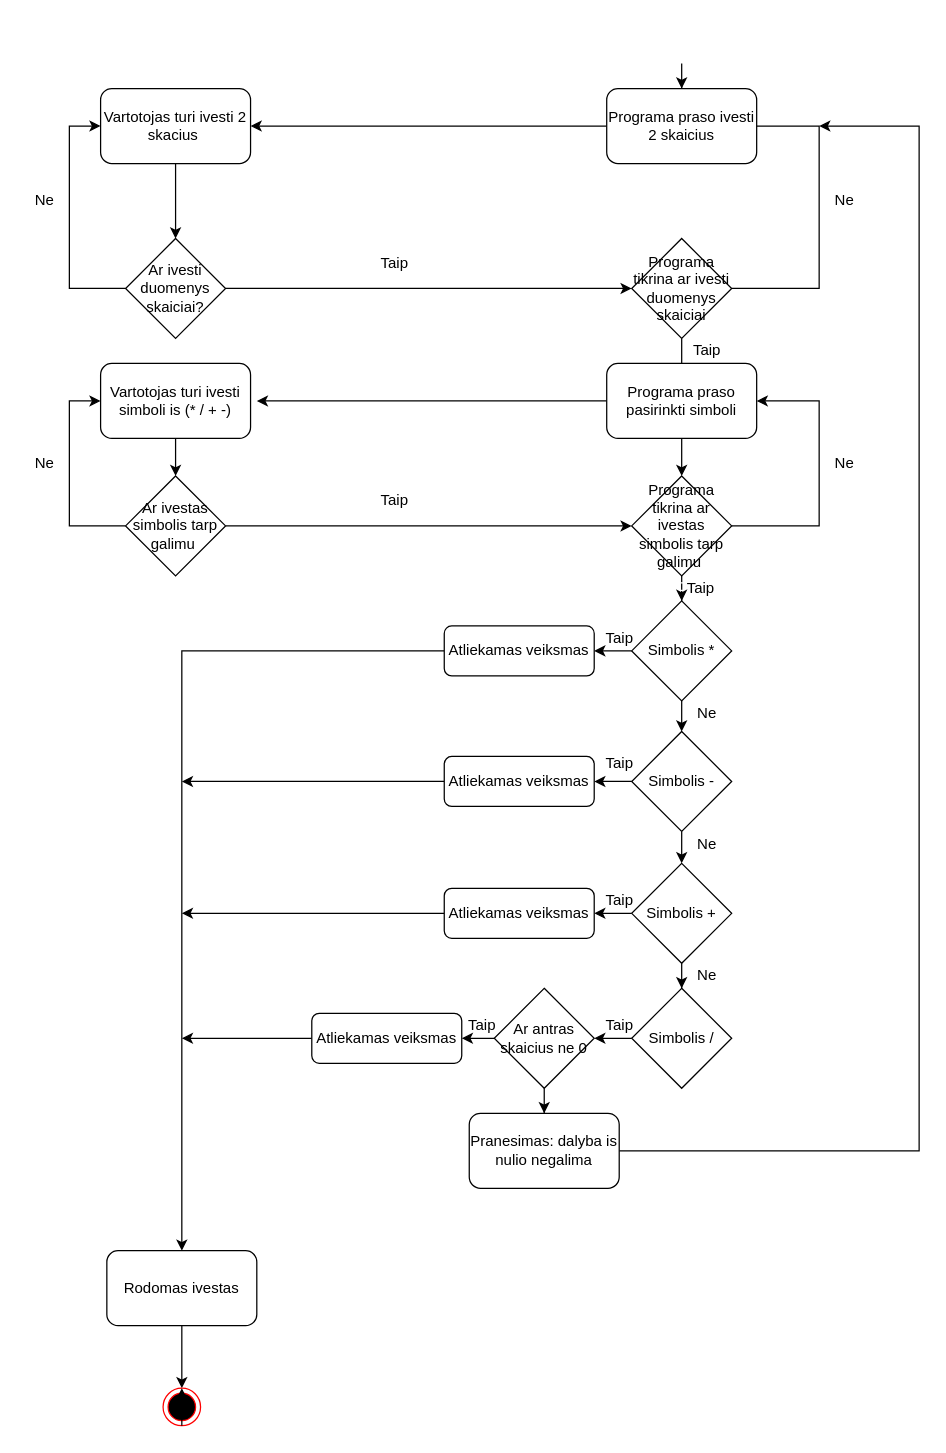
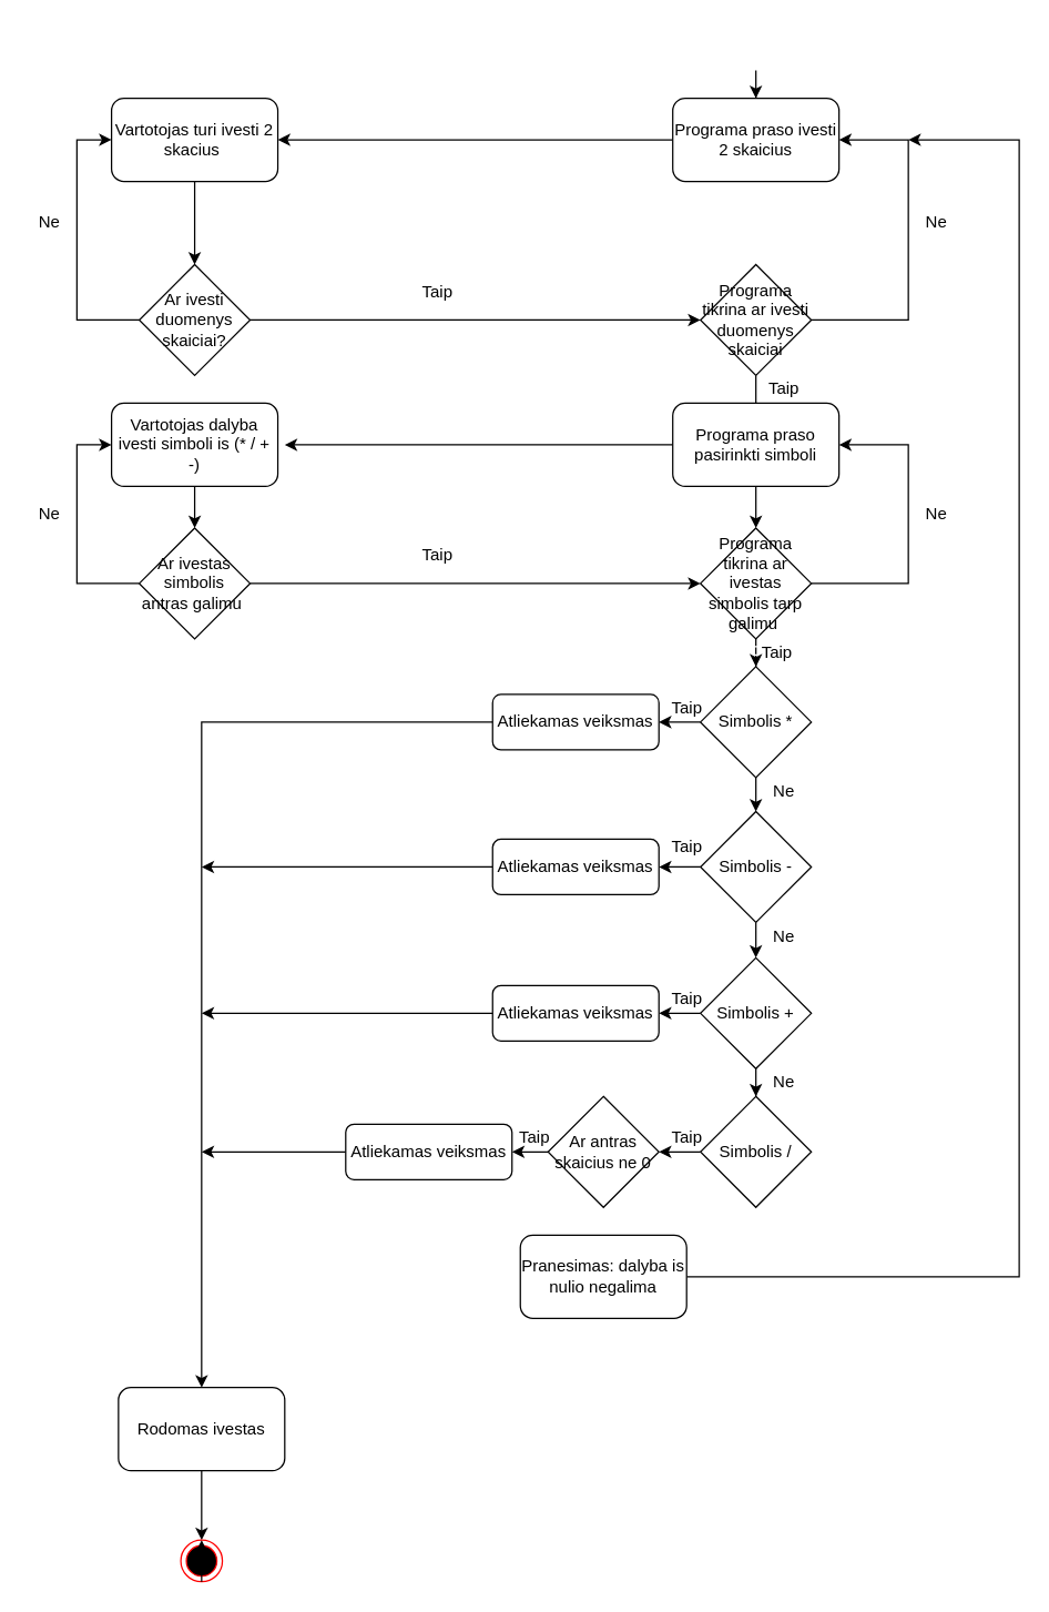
  <mxCell id="0" />
  <mxCell id="1" parent="0" />
  <mxCell id="2" value="" style="edgeStyle=orthogonalEdgeStyle;rounded=0;orthogonalLoop=1;jettySize=auto;html=1;" edge="1" parent="1" source="3" target="16"><mxGeometry relative="1" as="geometry" /></mxCell>
  <mxCell id="3" value="" style="shape=image;html=1;verticalAlign=top;verticalLabelPosition=bottom;labelBackgroundColor=#ffffff;imageAspect=0;aspect=fixed;image=https://cdn4.iconfinder.com/data/icons/essential-app-2/16/record-round-circle-dot-128.png" vertex="1" parent="1"><mxGeometry x="530" y="20" width="30" height="30" as="geometry" /></mxCell>
  <mxCell id="4" style="edgeStyle=orthogonalEdgeStyle;rounded=0;orthogonalLoop=1;jettySize=auto;html=1;exitX=0.5;exitY=1;exitDx=0;exitDy=0;" edge="1" parent="1" source="3" target="3"><mxGeometry relative="1" as="geometry" /></mxCell>
  <mxCell id="5" value="" style="edgeStyle=orthogonalEdgeStyle;rounded=0;orthogonalLoop=1;jettySize=auto;html=1;exitX=0.5;exitY=1;exitDx=0;exitDy=0;exitPerimeter=0;" edge="1" parent="1" source="8"><mxGeometry relative="1" as="geometry"><mxPoint x="140" y="175" as="sourcePoint" /><mxPoint x="140" y="190" as="targetPoint" /></mxGeometry></mxCell>
  <mxCell id="6" value="" style="edgeStyle=orthogonalEdgeStyle;rounded=0;orthogonalLoop=1;jettySize=auto;html=1;" edge="1" parent="1" source="7" target="14"><mxGeometry relative="1" as="geometry" /></mxCell>
- <mxCell id="7" value="Vartotojas turi ivesti simboli is (* / + -)" style="whiteSpace=wrap;html=1;rounded=1;" vertex="1" parent="1"><mxGeometry x="80" y="290" width="120" height="60" as="geometry" /></mxCell>
+ <mxCell id="7" value="Vartotojas dalyba ivesti simboli is (* / + -)" style="whiteSpace=wrap;html=1;rounded=1;" vertex="1" parent="1"><mxGeometry x="80" y="290" width="120" height="60" as="geometry" /></mxCell>
  <mxCell id="8" value="&lt;span style=&quot;background-color: rgb(255 , 255 , 255)&quot;&gt;Vartotojas turi ivesti 2 skacius&amp;nbsp;&lt;/span&gt;" style="rounded=1;whiteSpace=wrap;html=1;" vertex="1" parent="1"><mxGeometry x="80" y="70" width="120" height="60" as="geometry" /></mxCell>
  <mxCell id="9" style="edgeStyle=orthogonalEdgeStyle;rounded=0;orthogonalLoop=1;jettySize=auto;html=1;entryX=0;entryY=0.5;entryDx=0;entryDy=0;" edge="1" parent="1" source="11" target="19"><mxGeometry relative="1" as="geometry" /></mxCell>
  <mxCell id="10" style="edgeStyle=orthogonalEdgeStyle;rounded=0;orthogonalLoop=1;jettySize=auto;html=1;entryX=0;entryY=0.5;entryDx=0;entryDy=0;" edge="1" parent="1" source="11" target="8"><mxGeometry relative="1" as="geometry"><mxPoint x="5" y="100" as="targetPoint" /><Array as="points"><mxPoint x="55" y="230" /><mxPoint x="55" y="100" /></Array></mxGeometry></mxCell>
  <mxCell id="11" value="&lt;span&gt;Ar ivesti duomenys skaiciai?&lt;/span&gt;" style="rhombus;whiteSpace=wrap;html=1;" vertex="1" parent="1"><mxGeometry x="100" y="190" width="80" height="80" as="geometry" /></mxCell>
  <mxCell id="12" style="edgeStyle=orthogonalEdgeStyle;rounded=0;orthogonalLoop=1;jettySize=auto;html=1;entryX=0;entryY=0.5;entryDx=0;entryDy=0;" edge="1" parent="1" source="14" target="27"><mxGeometry relative="1" as="geometry" /></mxCell>
  <mxCell id="13" style="edgeStyle=orthogonalEdgeStyle;rounded=0;orthogonalLoop=1;jettySize=auto;html=1;entryX=0;entryY=0.5;entryDx=0;entryDy=0;" edge="1" parent="1" source="14" target="7"><mxGeometry relative="1" as="geometry"><mxPoint x="55" y="320" as="targetPoint" /><Array as="points"><mxPoint x="55" y="420" /><mxPoint x="55" y="320" /></Array></mxGeometry></mxCell>
- <mxCell id="14" value="Ar ivestas simbolis tarp galimu&amp;nbsp;" style="rhombus;whiteSpace=wrap;html=1;" vertex="1" parent="1"><mxGeometry x="100" y="380" width="80" height="80" as="geometry" /></mxCell>
+ <mxCell id="14" value="Ar ivestas simbolis antras galimu&amp;nbsp;" style="rhombus;whiteSpace=wrap;html=1;" vertex="1" parent="1"><mxGeometry x="100" y="380" width="80" height="80" as="geometry" /></mxCell>
  <mxCell id="15" style="edgeStyle=orthogonalEdgeStyle;rounded=0;orthogonalLoop=1;jettySize=auto;html=1;entryX=1;entryY=0.5;entryDx=0;entryDy=0;" edge="1" parent="1" source="16" target="8"><mxGeometry relative="1" as="geometry" /></mxCell>
  <mxCell id="16" value="Programa praso ivesti 2 skaicius" style="rounded=1;whiteSpace=wrap;html=1;" vertex="1" parent="1"><mxGeometry x="485" y="70" width="120" height="60" as="geometry" /></mxCell>
- <mxCell id="17" style="edgeStyle=orthogonalEdgeStyle;rounded=0;orthogonalLoop=1;jettySize=auto;html=1;entryX=1;entryY=0.5;entryDx=0;entryDy=0;endArrow=none;" edge="1" parent="1" source="19" target="16"><mxGeometry relative="1" as="geometry"><mxPoint x="645" y="100" as="targetPoint" /><Array as="points"><mxPoint x="655" y="230" /><mxPoint x="655" y="100" /></Array></mxGeometry></mxCell>
+ <mxCell id="17" style="edgeStyle=orthogonalEdgeStyle;rounded=0;orthogonalLoop=1;jettySize=auto;html=1;entryX=1;entryY=0.5;entryDx=0;entryDy=0;" edge="1" parent="1" source="19" target="16"><mxGeometry relative="1" as="geometry"><mxPoint x="645" y="100" as="targetPoint" /><Array as="points"><mxPoint x="655" y="230" /><mxPoint x="655" y="100" /></Array></mxGeometry></mxCell>
  <mxCell id="18" value="" style="edgeStyle=orthogonalEdgeStyle;rounded=0;orthogonalLoop=1;jettySize=auto;html=1;endArrow=none;" edge="1" parent="1" source="19" target="24"><mxGeometry relative="1" as="geometry" /></mxCell>
  <mxCell id="19" value="&lt;span&gt;Programa tikrina ar ivesti duomenys skaiciai&lt;/span&gt;" style="rhombus;whiteSpace=wrap;html=1;" vertex="1" parent="1"><mxGeometry x="505" y="190" width="80" height="80" as="geometry" /></mxCell>
  <mxCell id="20" value="Taip" style="text;html=1;align=center;verticalAlign=middle;resizable=0;points=[];autosize=1;" vertex="1" parent="1"><mxGeometry x="295" y="200" width="40" height="20" as="geometry" /></mxCell>
  <mxCell id="21" value="Ne" style="text;html=1;align=center;verticalAlign=middle;resizable=0;points=[];autosize=1;" vertex="1" parent="1"><mxGeometry x="660" y="150" width="30" height="20" as="geometry" /></mxCell>
  <mxCell id="22" style="edgeStyle=orthogonalEdgeStyle;rounded=0;orthogonalLoop=1;jettySize=auto;html=1;" edge="1" parent="1" source="24"><mxGeometry relative="1" as="geometry"><mxPoint x="205" y="320" as="targetPoint" /></mxGeometry></mxCell>
  <mxCell id="23" value="" style="edgeStyle=orthogonalEdgeStyle;rounded=0;orthogonalLoop=1;jettySize=auto;html=1;" edge="1" parent="1" source="24" target="27"><mxGeometry relative="1" as="geometry" /></mxCell>
  <mxCell id="24" value="Programa praso pasirinkti simboli" style="rounded=1;whiteSpace=wrap;html=1;" vertex="1" parent="1"><mxGeometry x="485" y="290" width="120" height="60" as="geometry" /></mxCell>
  <mxCell id="25" style="edgeStyle=orthogonalEdgeStyle;rounded=0;orthogonalLoop=1;jettySize=auto;html=1;entryX=1;entryY=0.5;entryDx=0;entryDy=0;" edge="1" parent="1" source="27" target="24"><mxGeometry relative="1" as="geometry"><mxPoint x="655" y="320" as="targetPoint" /><Array as="points"><mxPoint x="655" y="420" /><mxPoint x="655" y="320" /></Array></mxGeometry></mxCell>
  <mxCell id="26" value="" style="edgeStyle=orthogonalEdgeStyle;rounded=0;orthogonalLoop=1;jettySize=auto;html=1;dashed=1;" edge="1" parent="1" source="27" target="34"><mxGeometry relative="1" as="geometry" /></mxCell>
  <mxCell id="27" value="Programa tikrina ar ivestas simbolis tarp galimu&amp;nbsp;" style="rhombus;whiteSpace=wrap;html=1;" vertex="1" parent="1"><mxGeometry x="505" y="380" width="80" height="80" as="geometry" /></mxCell>
  <mxCell id="28" value="Taip" style="text;html=1;align=center;verticalAlign=middle;resizable=0;points=[];autosize=1;" vertex="1" parent="1"><mxGeometry x="295" y="390" width="40" height="20" as="geometry" /></mxCell>
  <mxCell id="29" value="Ne" style="text;html=1;align=center;verticalAlign=middle;resizable=0;points=[];autosize=1;" vertex="1" parent="1"><mxGeometry x="20" y="150" width="30" height="20" as="geometry" /></mxCell>
  <mxCell id="30" value="Ne" style="text;html=1;align=center;verticalAlign=middle;resizable=0;points=[];autosize=1;" vertex="1" parent="1"><mxGeometry x="660" y="360" width="30" height="20" as="geometry" /></mxCell>
  <mxCell id="31" value="Ne" style="text;html=1;align=center;verticalAlign=middle;resizable=0;points=[];autosize=1;" vertex="1" parent="1"><mxGeometry x="20" y="360" width="30" height="20" as="geometry" /></mxCell>
  <mxCell id="32" value="" style="edgeStyle=orthogonalEdgeStyle;rounded=0;orthogonalLoop=1;jettySize=auto;html=1;" edge="1" parent="1" source="34" target="37"><mxGeometry relative="1" as="geometry" /></mxCell>
  <mxCell id="33" value="" style="edgeStyle=orthogonalEdgeStyle;rounded=0;orthogonalLoop=1;jettySize=auto;html=1;" edge="1" parent="1" source="34" target="47"><mxGeometry relative="1" as="geometry" /></mxCell>
  <mxCell id="34" value="Simbolis *" style="rhombus;whiteSpace=wrap;html=1;" vertex="1" parent="1"><mxGeometry x="505" y="480" width="80" height="80" as="geometry" /></mxCell>
  <mxCell id="35" value="" style="edgeStyle=orthogonalEdgeStyle;rounded=0;orthogonalLoop=1;jettySize=auto;html=1;" edge="1" parent="1" source="37" target="40"><mxGeometry relative="1" as="geometry" /></mxCell>
  <mxCell id="36" value="" style="edgeStyle=orthogonalEdgeStyle;rounded=0;orthogonalLoop=1;jettySize=auto;html=1;" edge="1" parent="1" source="37" target="49"><mxGeometry relative="1" as="geometry" /></mxCell>
  <mxCell id="37" value="Simbolis -" style="rhombus;whiteSpace=wrap;html=1;" vertex="1" parent="1"><mxGeometry x="505" y="584.5" width="80" height="80" as="geometry" /></mxCell>
  <mxCell id="38" value="" style="edgeStyle=orthogonalEdgeStyle;rounded=0;orthogonalLoop=1;jettySize=auto;html=1;" edge="1" parent="1" source="40" target="42"><mxGeometry relative="1" as="geometry" /></mxCell>
  <mxCell id="39" value="" style="edgeStyle=orthogonalEdgeStyle;rounded=0;orthogonalLoop=1;jettySize=auto;html=1;" edge="1" parent="1" source="40" target="51"><mxGeometry relative="1" as="geometry" /></mxCell>
  <mxCell id="40" value="Simbolis +" style="rhombus;whiteSpace=wrap;html=1;" vertex="1" parent="1"><mxGeometry x="505" y="690" width="80" height="80" as="geometry" /></mxCell>
  <mxCell id="41" value="" style="edgeStyle=orthogonalEdgeStyle;rounded=0;orthogonalLoop=1;jettySize=auto;html=1;" edge="1" parent="1" source="42" target="54"><mxGeometry relative="1" as="geometry" /></mxCell>
  <mxCell id="42" value="Simbolis /" style="rhombus;whiteSpace=wrap;html=1;" vertex="1" parent="1"><mxGeometry x="505" y="790" width="80" height="80" as="geometry" /></mxCell>
  <mxCell id="43" value="Ne" style="text;html=1;align=center;verticalAlign=middle;resizable=0;points=[];autosize=1;" vertex="1" parent="1"><mxGeometry x="550" y="560" width="30" height="20" as="geometry" /></mxCell>
  <mxCell id="44" value="Ne" style="text;html=1;align=center;verticalAlign=middle;resizable=0;points=[];autosize=1;" vertex="1" parent="1"><mxGeometry x="550" y="664.5" width="30" height="20" as="geometry" /></mxCell>
  <mxCell id="45" value="Ne" style="text;html=1;align=center;verticalAlign=middle;resizable=0;points=[];autosize=1;" vertex="1" parent="1"><mxGeometry x="550" y="770" width="30" height="20" as="geometry" /></mxCell>
  <mxCell id="46" style="edgeStyle=orthogonalEdgeStyle;rounded=0;orthogonalLoop=1;jettySize=auto;html=1;entryX=0.5;entryY=0;entryDx=0;entryDy=0;" edge="1" parent="1" source="47" target="65"><mxGeometry relative="1" as="geometry"><mxPoint x="145" y="520" as="targetPoint" /><Array as="points"><mxPoint x="145" y="520" /></Array></mxGeometry></mxCell>
  <mxCell id="47" value="Atliekamas veiksmas" style="rounded=1;whiteSpace=wrap;html=1;" vertex="1" parent="1"><mxGeometry x="355" y="500" width="120" height="40" as="geometry" /></mxCell>
  <mxCell id="48" style="edgeStyle=orthogonalEdgeStyle;rounded=0;orthogonalLoop=1;jettySize=auto;html=1;" edge="1" parent="1" source="49"><mxGeometry relative="1" as="geometry"><mxPoint x="145" y="624.5" as="targetPoint" /></mxGeometry></mxCell>
  <mxCell id="49" value="Atliekamas veiksmas" style="rounded=1;whiteSpace=wrap;html=1;" vertex="1" parent="1"><mxGeometry x="355" y="604.5" width="120" height="40" as="geometry" /></mxCell>
  <mxCell id="50" style="edgeStyle=orthogonalEdgeStyle;rounded=0;orthogonalLoop=1;jettySize=auto;html=1;" edge="1" parent="1" source="51"><mxGeometry relative="1" as="geometry"><mxPoint x="145" y="730" as="targetPoint" /></mxGeometry></mxCell>
  <mxCell id="51" value="Atliekamas veiksmas" style="rounded=1;whiteSpace=wrap;html=1;" vertex="1" parent="1"><mxGeometry x="355" y="710" width="120" height="40" as="geometry" /></mxCell>
  <mxCell id="52" value="" style="edgeStyle=orthogonalEdgeStyle;rounded=0;orthogonalLoop=1;jettySize=auto;html=1;" edge="1" parent="1" source="54" target="56"><mxGeometry relative="1" as="geometry" /></mxCell>
- <mxCell id="53" value="" style="edgeStyle=orthogonalEdgeStyle;rounded=0;orthogonalLoop=1;jettySize=auto;html=1;" edge="1" parent="1" source="54" target="62"><mxGeometry relative="1" as="geometry" /></mxCell>
  <mxCell id="54" value="Ar antras skaicius ne 0" style="rhombus;whiteSpace=wrap;html=1;" vertex="1" parent="1"><mxGeometry x="395" y="790" width="80" height="80" as="geometry" /></mxCell>
  <mxCell id="55" style="edgeStyle=orthogonalEdgeStyle;rounded=0;orthogonalLoop=1;jettySize=auto;html=1;" edge="1" parent="1" source="56"><mxGeometry relative="1" as="geometry"><mxPoint x="145" y="830" as="targetPoint" /></mxGeometry></mxCell>
  <mxCell id="56" value="Atliekamas veiksmas" style="rounded=1;whiteSpace=wrap;html=1;" vertex="1" parent="1"><mxGeometry x="249" y="810" width="120" height="40" as="geometry" /></mxCell>
  <mxCell id="57" value="Taip" style="text;html=1;align=center;verticalAlign=middle;resizable=0;points=[];autosize=1;" vertex="1" parent="1"><mxGeometry x="475" y="500" width="40" height="20" as="geometry" /></mxCell>
  <mxCell id="58" value="Taip" style="text;html=1;align=center;verticalAlign=middle;resizable=0;points=[];autosize=1;" vertex="1" parent="1"><mxGeometry x="475" y="600" width="40" height="20" as="geometry" /></mxCell>
  <mxCell id="59" value="Taip" style="text;html=1;align=center;verticalAlign=middle;resizable=0;points=[];autosize=1;" vertex="1" parent="1"><mxGeometry x="475" y="710" width="40" height="20" as="geometry" /></mxCell>
  <mxCell id="60" value="Taip" style="text;html=1;align=center;verticalAlign=middle;resizable=0;points=[];autosize=1;" vertex="1" parent="1"><mxGeometry x="365" y="810" width="40" height="20" as="geometry" /></mxCell>
  <mxCell id="61" style="edgeStyle=orthogonalEdgeStyle;rounded=0;orthogonalLoop=1;jettySize=auto;html=1;" edge="1" parent="1" source="62"><mxGeometry relative="1" as="geometry"><mxPoint x="655" y="100" as="targetPoint" /><Array as="points"><mxPoint x="735" y="920" /><mxPoint x="735" y="100" /></Array></mxGeometry></mxCell>
  <mxCell id="62" value="Pranesimas: dalyba is nulio negalima" style="rounded=1;whiteSpace=wrap;html=1;" vertex="1" parent="1"><mxGeometry x="375" y="890" width="120" height="60" as="geometry" /></mxCell>
  <mxCell id="63" value="Taip" style="text;html=1;align=center;verticalAlign=middle;resizable=0;points=[];autosize=1;" vertex="1" parent="1"><mxGeometry x="475" y="810" width="40" height="20" as="geometry" /></mxCell>
  <mxCell id="64" value="" style="edgeStyle=orthogonalEdgeStyle;rounded=0;orthogonalLoop=1;jettySize=auto;html=1;" edge="1" parent="1" source="65" target="66"><mxGeometry relative="1" as="geometry" /></mxCell>
  <mxCell id="65" value="Rodomas ivestas" style="rounded=1;whiteSpace=wrap;html=1;" vertex="1" parent="1"><mxGeometry x="85" y="1000" width="120" height="60" as="geometry" /></mxCell>
  <mxCell id="66" value="" style="ellipse;html=1;shape=endState;fillColor=#000000;strokeColor=#ff0000;" vertex="1" parent="1"><mxGeometry x="130" y="1110" width="30" height="30" as="geometry" /></mxCell>
  <mxCell id="67" style="edgeStyle=orthogonalEdgeStyle;rounded=0;orthogonalLoop=1;jettySize=auto;html=1;exitX=0.5;exitY=1;exitDx=0;exitDy=0;entryX=0.5;entryY=0;entryDx=0;entryDy=0;" edge="1" parent="1" source="66" target="66"><mxGeometry relative="1" as="geometry" /></mxCell>
  <mxCell id="68" value="Taip" style="text;html=1;align=center;verticalAlign=middle;resizable=0;points=[];autosize=1;" vertex="1" parent="1"><mxGeometry x="545" y="270" width="40" height="20" as="geometry" /></mxCell>
  <mxCell id="69" value="Taip" style="text;html=1;align=center;verticalAlign=middle;resizable=0;points=[];autosize=1;" vertex="1" parent="1"><mxGeometry x="540" y="460" width="40" height="20" as="geometry" /></mxCell>
